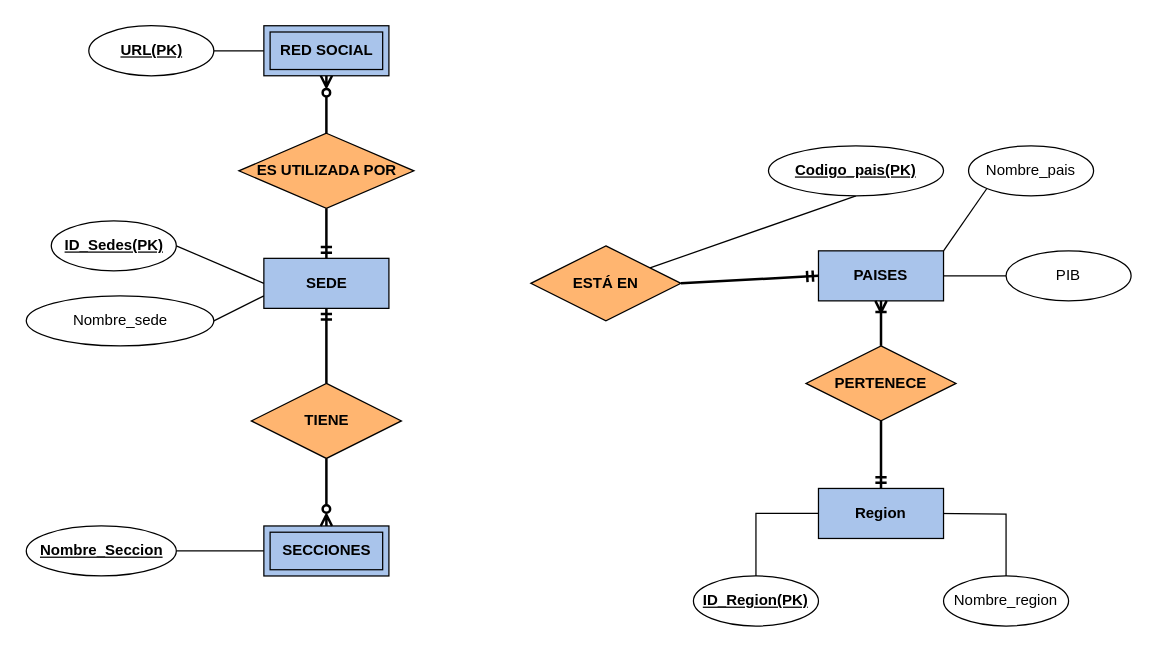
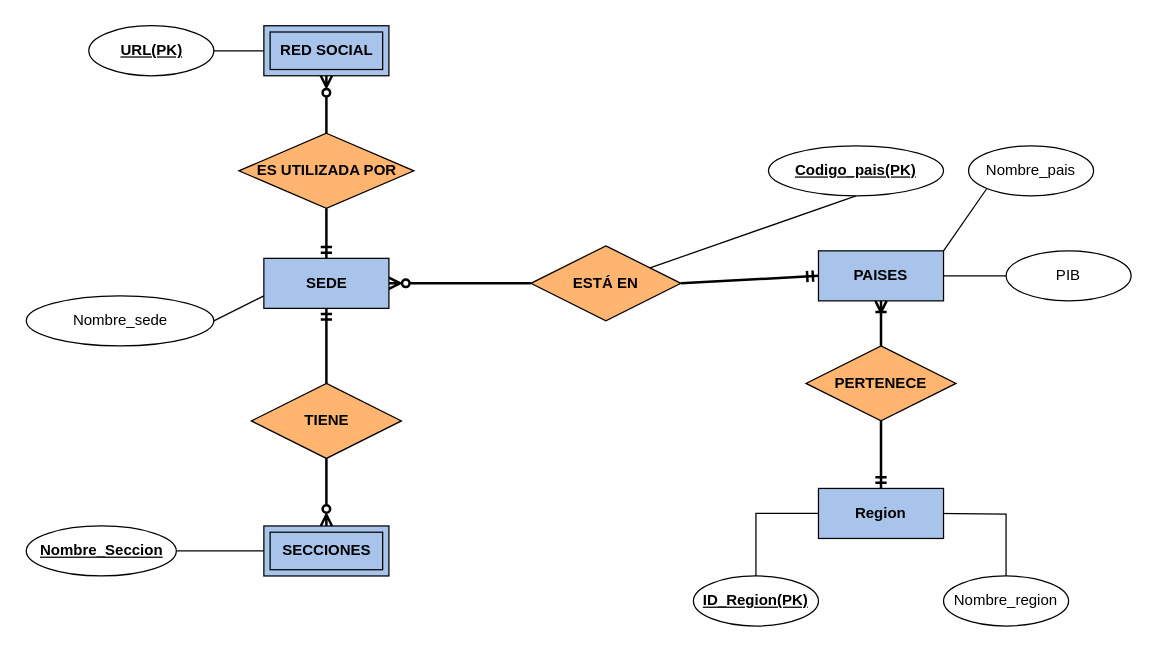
  <mxCell id="0" />
  <mxCell id="1" parent="0" />
  <mxCell id="2" style="rounded=0;orthogonalLoop=1;jettySize=auto;html=1;exitX=0.5;exitY=1;exitDx=0;exitDy=0;entryX=0.5;entryY=0;entryDx=0;entryDy=0;startArrow=none;startFill=0;strokeWidth=2;endArrow=ERmandOne;endFill=0;" parent="1" source="28" edge="1" target="35"><mxGeometry relative="1" as="geometry"><mxPoint x="694" y="480" as="targetPoint" /></mxGeometry></mxCell>
  <mxCell id="3" style="edgeStyle=orthogonalEdgeStyle;rounded=0;orthogonalLoop=1;jettySize=auto;html=1;exitX=1;exitY=0.5;exitDx=0;exitDy=0;entryX=0;entryY=0.5;entryDx=0;entryDy=0;endArrow=none;endFill=0;" edge="1" parent="1" source="4" target="8"><mxGeometry relative="1" as="geometry" /></mxCell>
  <mxCell id="4" value="PAISES" style="whiteSpace=wrap;html=1;align=center;fillColor=#A9C4EB;fontStyle=1" parent="1" vertex="1"><mxGeometry x="654" y="200" width="100" height="40" as="geometry" /></mxCell>
  <mxCell id="5" style="edgeStyle=orthogonalEdgeStyle;rounded=0;orthogonalLoop=1;jettySize=auto;html=1;exitX=0.5;exitY=1;exitDx=0;exitDy=0;entryX=0.5;entryY=0;entryDx=0;entryDy=0;endArrow=none;endFill=0;startArrow=ERmandOne;startFill=0;strokeWidth=2;" parent="1" source="7" target="24" edge="1"><mxGeometry relative="1" as="geometry" /></mxCell>
+ <mxCell id="6" style="rounded=0;orthogonalLoop=1;jettySize=auto;html=1;exitX=1;exitY=0.5;exitDx=0;exitDy=0;entryX=0;entryY=0.5;entryDx=0;entryDy=0;endArrow=none;endFill=0;startArrow=ERzeroToMany;startFill=0;strokeWidth=2;" parent="1" source="7" target="26" edge="1"><mxGeometry relative="1" as="geometry" /></mxCell>
  <mxCell id="7" value="SEDE" style="whiteSpace=wrap;html=1;align=center;fillColor=#A9C4EB;fontStyle=1" parent="1" vertex="1"><mxGeometry x="210.5" y="206" width="100" height="40" as="geometry" /></mxCell>
  <mxCell id="8" value="PIB" style="ellipse;whiteSpace=wrap;html=1;align=center;" parent="1" vertex="1"><mxGeometry x="804" y="200" width="100" height="40" as="geometry" /></mxCell>
  <mxCell id="9" value="Nombre_pais" style="ellipse;whiteSpace=wrap;html=1;align=center;" parent="1" vertex="1"><mxGeometry x="774" y="116" width="100" height="40" as="geometry" /></mxCell>
  <mxCell id="10" style="edgeStyle=orthogonalEdgeStyle;rounded=0;orthogonalLoop=1;jettySize=auto;html=1;exitX=1;exitY=0.5;exitDx=0;exitDy=0;entryX=0.5;entryY=0;entryDx=0;entryDy=0;endArrow=none;endFill=0;" parent="1" target="11" edge="1"><mxGeometry relative="1" as="geometry"><mxPoint x="744" y="410" as="sourcePoint" /></mxGeometry></mxCell>
  <mxCell id="11" value="Nombre_region" style="ellipse;whiteSpace=wrap;html=1;align=center;" parent="1" vertex="1"><mxGeometry x="754" y="460" width="100" height="40" as="geometry" /></mxCell>
  <mxCell id="12" style="rounded=0;orthogonalLoop=1;jettySize=auto;html=1;exitX=0.5;exitY=1;exitDx=0;exitDy=0;endArrow=none;endFill=0;" edge="1" parent="1" source="13" target="26"><mxGeometry relative="1" as="geometry" /></mxCell>
  <mxCell id="13" value="Codigo_pais(PK)" style="ellipse;whiteSpace=wrap;html=1;align=center;fontStyle=5" parent="1" vertex="1"><mxGeometry x="614" y="116" width="140" height="40" as="geometry" /></mxCell>
- <mxCell id="14" style="rounded=0;orthogonalLoop=1;jettySize=auto;html=1;exitX=1;exitY=0.5;exitDx=0;exitDy=0;entryX=0;entryY=0.5;entryDx=0;entryDy=0;endArrow=none;endFill=0;" parent="1" source="15" target="7" edge="1"><mxGeometry relative="1" as="geometry" /></mxCell>
- <mxCell id="15" value="ID_Sedes(PK)" style="ellipse;whiteSpace=wrap;html=1;align=center;fontStyle=5" parent="1" vertex="1"><mxGeometry x="40.5" y="176" width="100" height="40" as="geometry" /></mxCell>
  <mxCell id="16" style="rounded=0;orthogonalLoop=1;jettySize=auto;html=1;exitX=1;exitY=0.5;exitDx=0;exitDy=0;entryX=0;entryY=0.75;entryDx=0;entryDy=0;endArrow=none;endFill=0;" parent="1" source="17" target="7" edge="1"><mxGeometry relative="1" as="geometry" /></mxCell>
  <mxCell id="17" value="Nombre_sede" style="ellipse;whiteSpace=wrap;html=1;align=center;" parent="1" vertex="1"><mxGeometry x="20.5" y="236" width="150" height="40" as="geometry" /></mxCell>
  <mxCell id="18" style="edgeStyle=orthogonalEdgeStyle;rounded=0;orthogonalLoop=1;jettySize=auto;html=1;exitX=1;exitY=0.5;exitDx=0;exitDy=0;entryX=0;entryY=0.5;entryDx=0;entryDy=0;endArrow=none;endFill=0;" parent="1" source="19" target="22" edge="1"><mxGeometry relative="1" as="geometry" /></mxCell>
  <mxCell id="19" value="&lt;u&gt;Nombre_Seccion&lt;/u&gt;" style="ellipse;whiteSpace=wrap;html=1;align=center;fontStyle=1" parent="1" vertex="1"><mxGeometry x="20.5" y="420" width="120" height="40" as="geometry" /></mxCell>
  <mxCell id="20" style="edgeStyle=orthogonalEdgeStyle;rounded=0;orthogonalLoop=1;jettySize=auto;html=1;exitX=0.5;exitY=0;exitDx=0;exitDy=0;entryX=0;entryY=0.5;entryDx=0;entryDy=0;endArrow=none;endFill=0;" edge="1" parent="1" source="21" target="35"><mxGeometry relative="1" as="geometry" /></mxCell>
  <mxCell id="21" value="ID_Region(PK)" style="ellipse;whiteSpace=wrap;html=1;align=center;fontStyle=5" parent="1" vertex="1"><mxGeometry x="554" y="460" width="100" height="40" as="geometry" /></mxCell>
  <mxCell id="22" value="SECCIONES" style="shape=ext;margin=3;double=1;whiteSpace=wrap;html=1;align=center;fillColor=#A9C4EB;fontStyle=1" parent="1" vertex="1"><mxGeometry x="210.5" y="420" width="100" height="40" as="geometry" /></mxCell>
  <mxCell id="23" style="rounded=0;orthogonalLoop=1;jettySize=auto;html=1;exitX=0.5;exitY=1;exitDx=0;exitDy=0;entryX=0.5;entryY=0;entryDx=0;entryDy=0;endArrow=ERzeroToMany;endFill=0;strokeWidth=2;" parent="1" source="24" target="22" edge="1"><mxGeometry relative="1" as="geometry"><mxPoint x="250.5" y="486" as="targetPoint" /></mxGeometry></mxCell>
  <mxCell id="24" value="TIENE" style="shape=rhombus;perimeter=rhombusPerimeter;whiteSpace=wrap;html=1;align=center;fillColor=#FFB570;fontStyle=1" parent="1" vertex="1"><mxGeometry x="200.5" y="306" width="120" height="60" as="geometry" /></mxCell>
  <mxCell id="25" style="rounded=0;orthogonalLoop=1;jettySize=auto;html=1;exitX=1;exitY=0.5;exitDx=0;exitDy=0;entryX=0;entryY=0.5;entryDx=0;entryDy=0;endArrow=ERmandOne;endFill=0;strokeWidth=2;" parent="1" source="26" target="4" edge="1"><mxGeometry relative="1" as="geometry" /></mxCell>
  <mxCell id="26" value="ESTÁ EN" style="shape=rhombus;perimeter=rhombusPerimeter;whiteSpace=wrap;html=1;align=center;fillColor=#FFB570;fontStyle=1" parent="1" vertex="1"><mxGeometry y="196" width="120" height="60" as="geometry" x="424" /></mxCell>
  <mxCell id="27" value="" style="rounded=0;orthogonalLoop=1;jettySize=auto;html=1;exitX=0.5;exitY=1;exitDx=0;exitDy=0;entryX=0.5;entryY=0;entryDx=0;entryDy=0;startArrow=ERoneToMany;startFill=0;strokeWidth=2;endArrow=none;endFill=0;" parent="1" source="4" target="28" edge="1"><mxGeometry relative="1" as="geometry"><mxPoint x="704" y="240" as="sourcePoint" /><mxPoint x="694" y="480" as="targetPoint" /></mxGeometry></mxCell>
  <mxCell id="28" value="PERTENECE" style="shape=rhombus;perimeter=rhombusPerimeter;whiteSpace=wrap;html=1;align=center;fillColor=#FFB570;strokeColor=#000000;fontStyle=1" parent="1" vertex="1"><mxGeometry x="644" y="276" width="120" height="60" as="geometry" /></mxCell>
  <mxCell id="29" style="rounded=0;orthogonalLoop=1;jettySize=auto;html=1;entryX=0.5;entryY=0;entryDx=0;entryDy=0;endArrow=none;endFill=0;startArrow=ERzeroToMany;startFill=0;strokeWidth=2;exitX=0.5;exitY=1;exitDx=0;exitDy=0;" parent="1" source="34" target="33" edge="1"><mxGeometry relative="1" as="geometry"><mxPoint x="254.5" y="16" as="sourcePoint" /></mxGeometry></mxCell>
  <mxCell id="30" style="rounded=0;orthogonalLoop=1;jettySize=auto;html=1;exitX=1;exitY=0.5;exitDx=0;exitDy=0;entryX=0;entryY=0.5;entryDx=0;entryDy=0;endArrow=none;endFill=0;" edge="1" parent="1" source="31" target="34"><mxGeometry relative="1" as="geometry"><mxPoint x="194" y="30.538" as="targetPoint" /></mxGeometry></mxCell>
  <mxCell id="31" value="URL(PK)" style="ellipse;whiteSpace=wrap;html=1;align=center;fontStyle=5" parent="1" vertex="1"><mxGeometry x="70.5" y="20" width="100" height="40" as="geometry" /></mxCell>
  <mxCell id="32" style="rounded=0;orthogonalLoop=1;jettySize=auto;html=1;exitX=0.5;exitY=1;exitDx=0;exitDy=0;entryX=0.5;entryY=0;entryDx=0;entryDy=0;endArrow=ERmandOne;endFill=0;strokeWidth=2;" parent="1" source="33" target="7" edge="1"><mxGeometry relative="1" as="geometry" /></mxCell>
  <mxCell id="33" value="ES UTILIZADA POR" style="shape=rhombus;perimeter=rhombusPerimeter;whiteSpace=wrap;html=1;align=center;fillColor=#FFB570;fontStyle=1" parent="1" vertex="1"><mxGeometry x="190.5" y="106" width="140" height="60" as="geometry" /></mxCell>
  <mxCell id="34" value="RED SOCIAL" style="shape=ext;margin=3;double=1;whiteSpace=wrap;html=1;align=center;fillColor=#A9C4EB;fontStyle=1" parent="1" vertex="1"><mxGeometry x="210.5" y="20" width="100" height="40" as="geometry" /></mxCell>
  <mxCell id="35" value="Region" style="whiteSpace=wrap;html=1;align=center;fillColor=#A9C4EB;fontStyle=1" parent="1" vertex="1"><mxGeometry x="654" y="390" width="100" height="40" as="geometry" /></mxCell>
  <mxCell id="36" style="rounded=0;orthogonalLoop=1;jettySize=auto;html=1;exitX=1;exitY=0;exitDx=0;exitDy=0;entryX=0;entryY=1;entryDx=0;entryDy=0;endArrow=none;endFill=0;" edge="1" parent="1" source="4" target="9"><mxGeometry relative="1" as="geometry"><mxPoint x="814" y="150" as="targetPoint" /></mxGeometry></mxCell>
